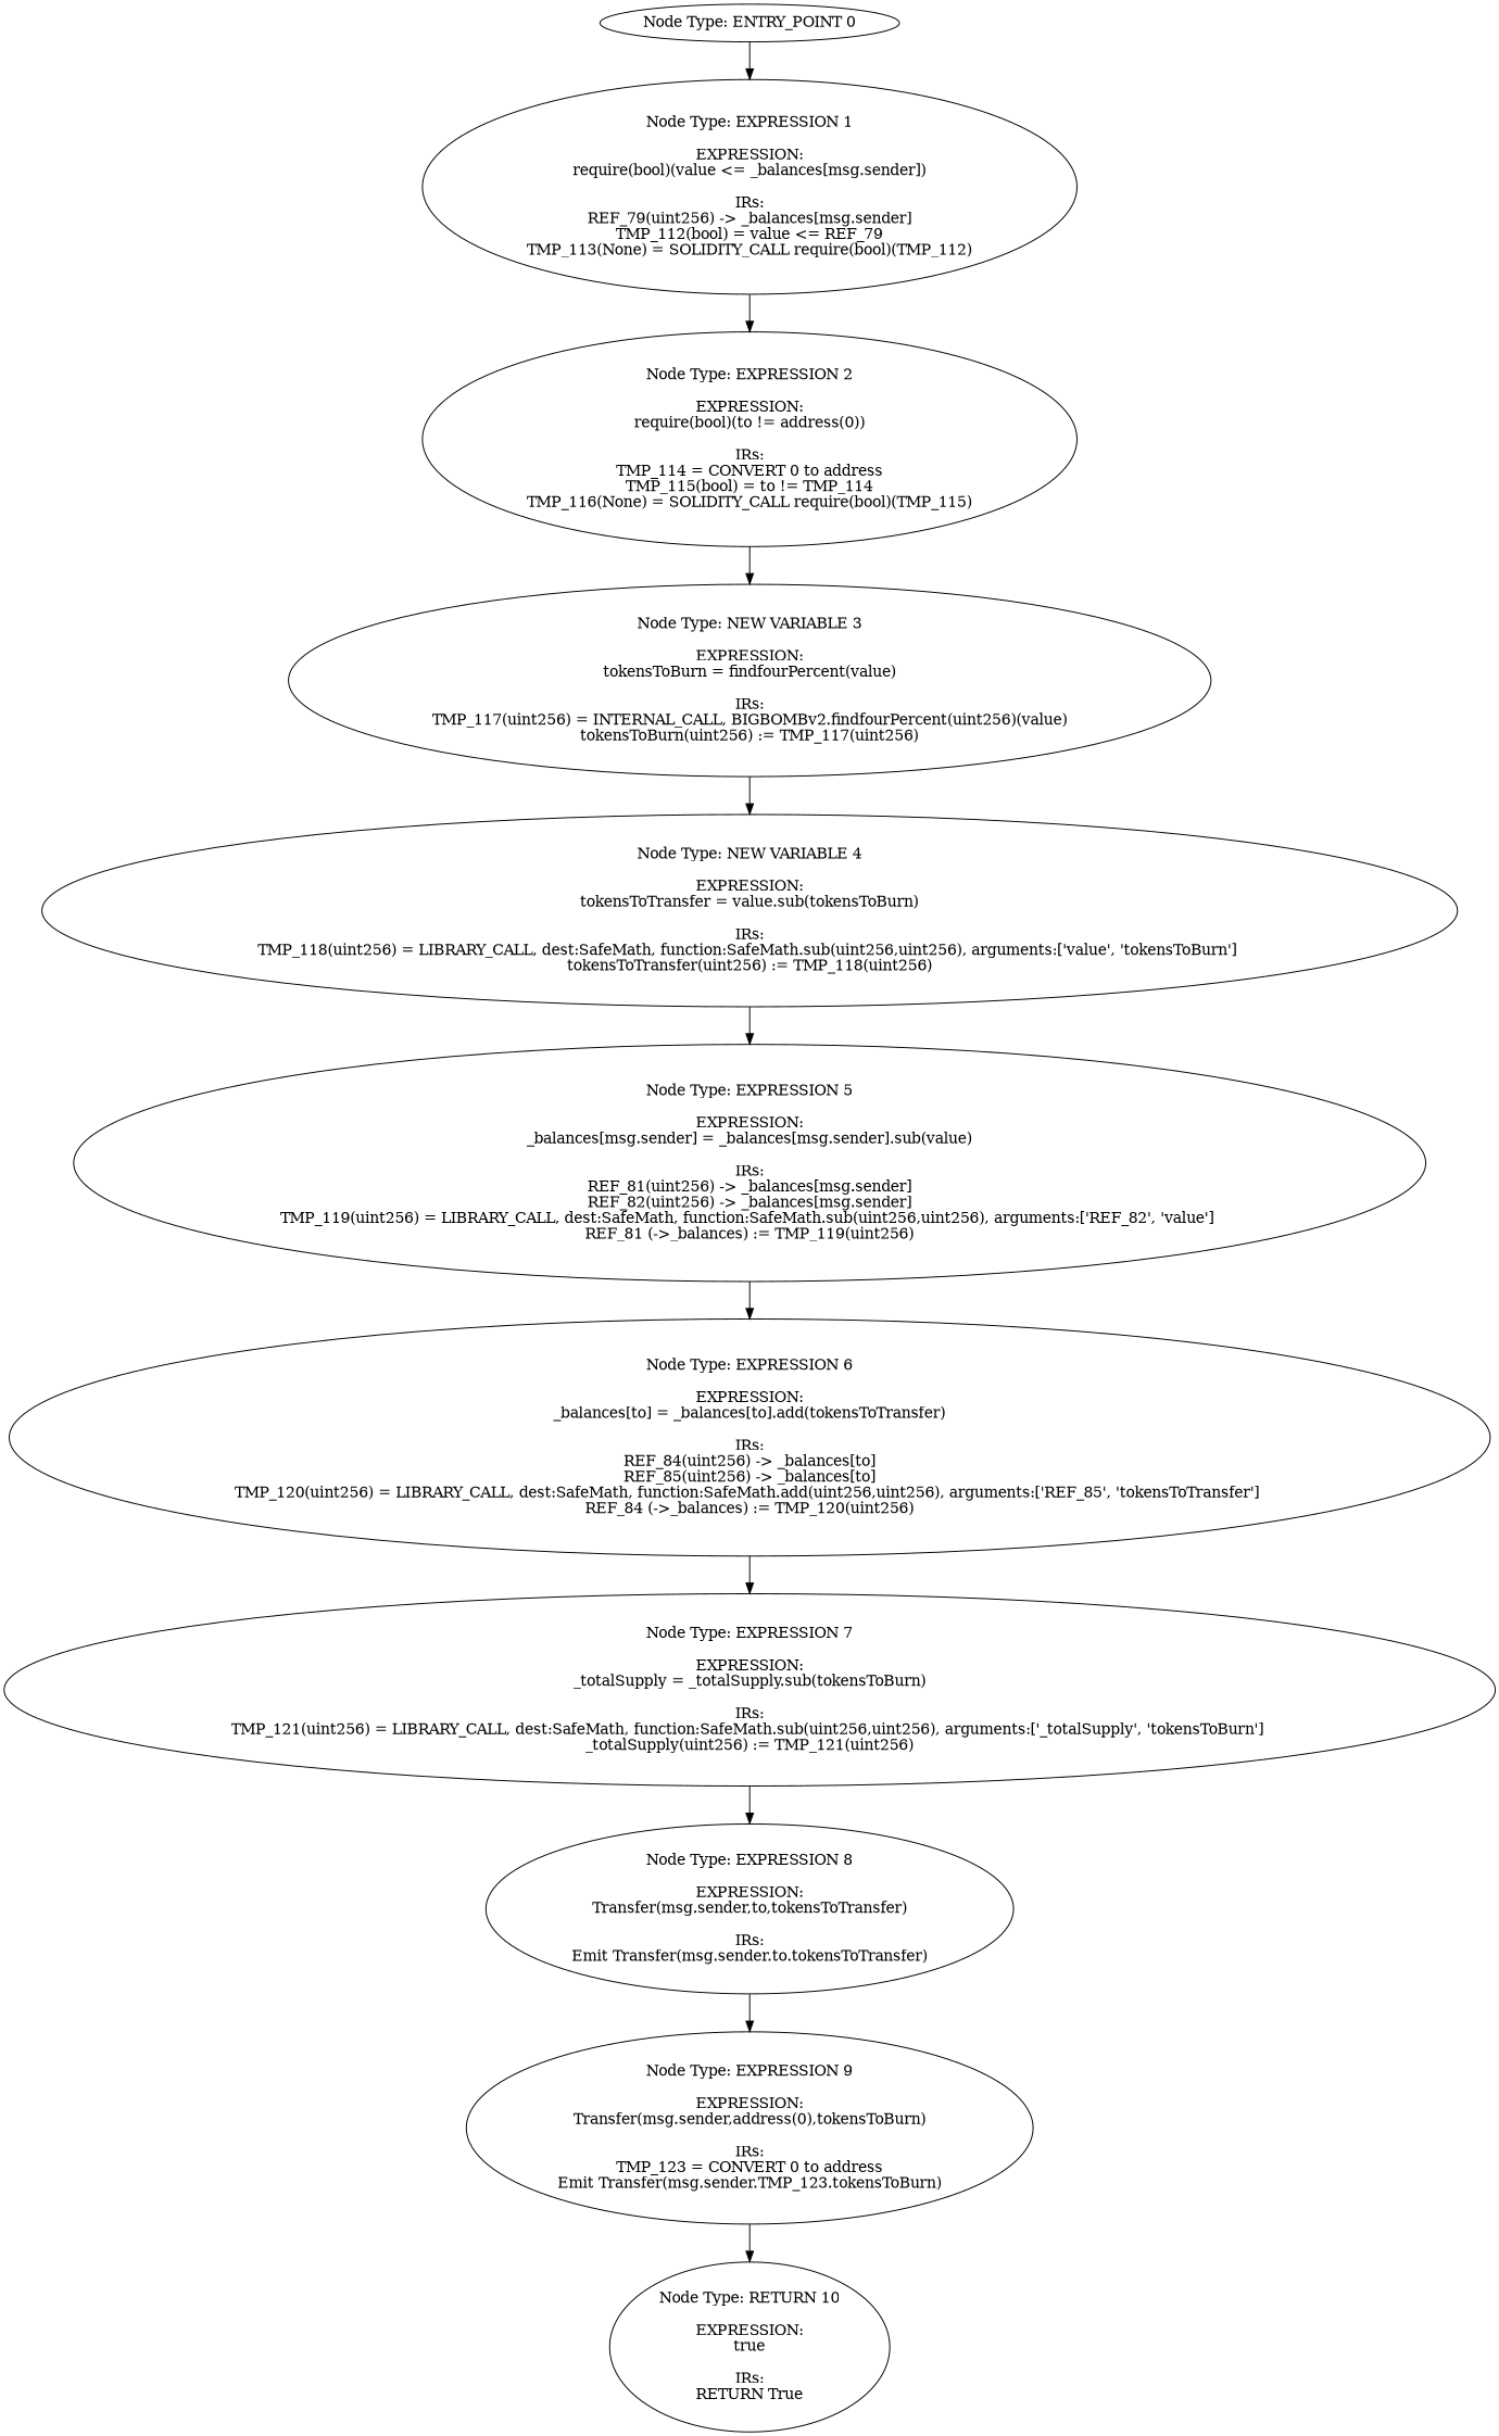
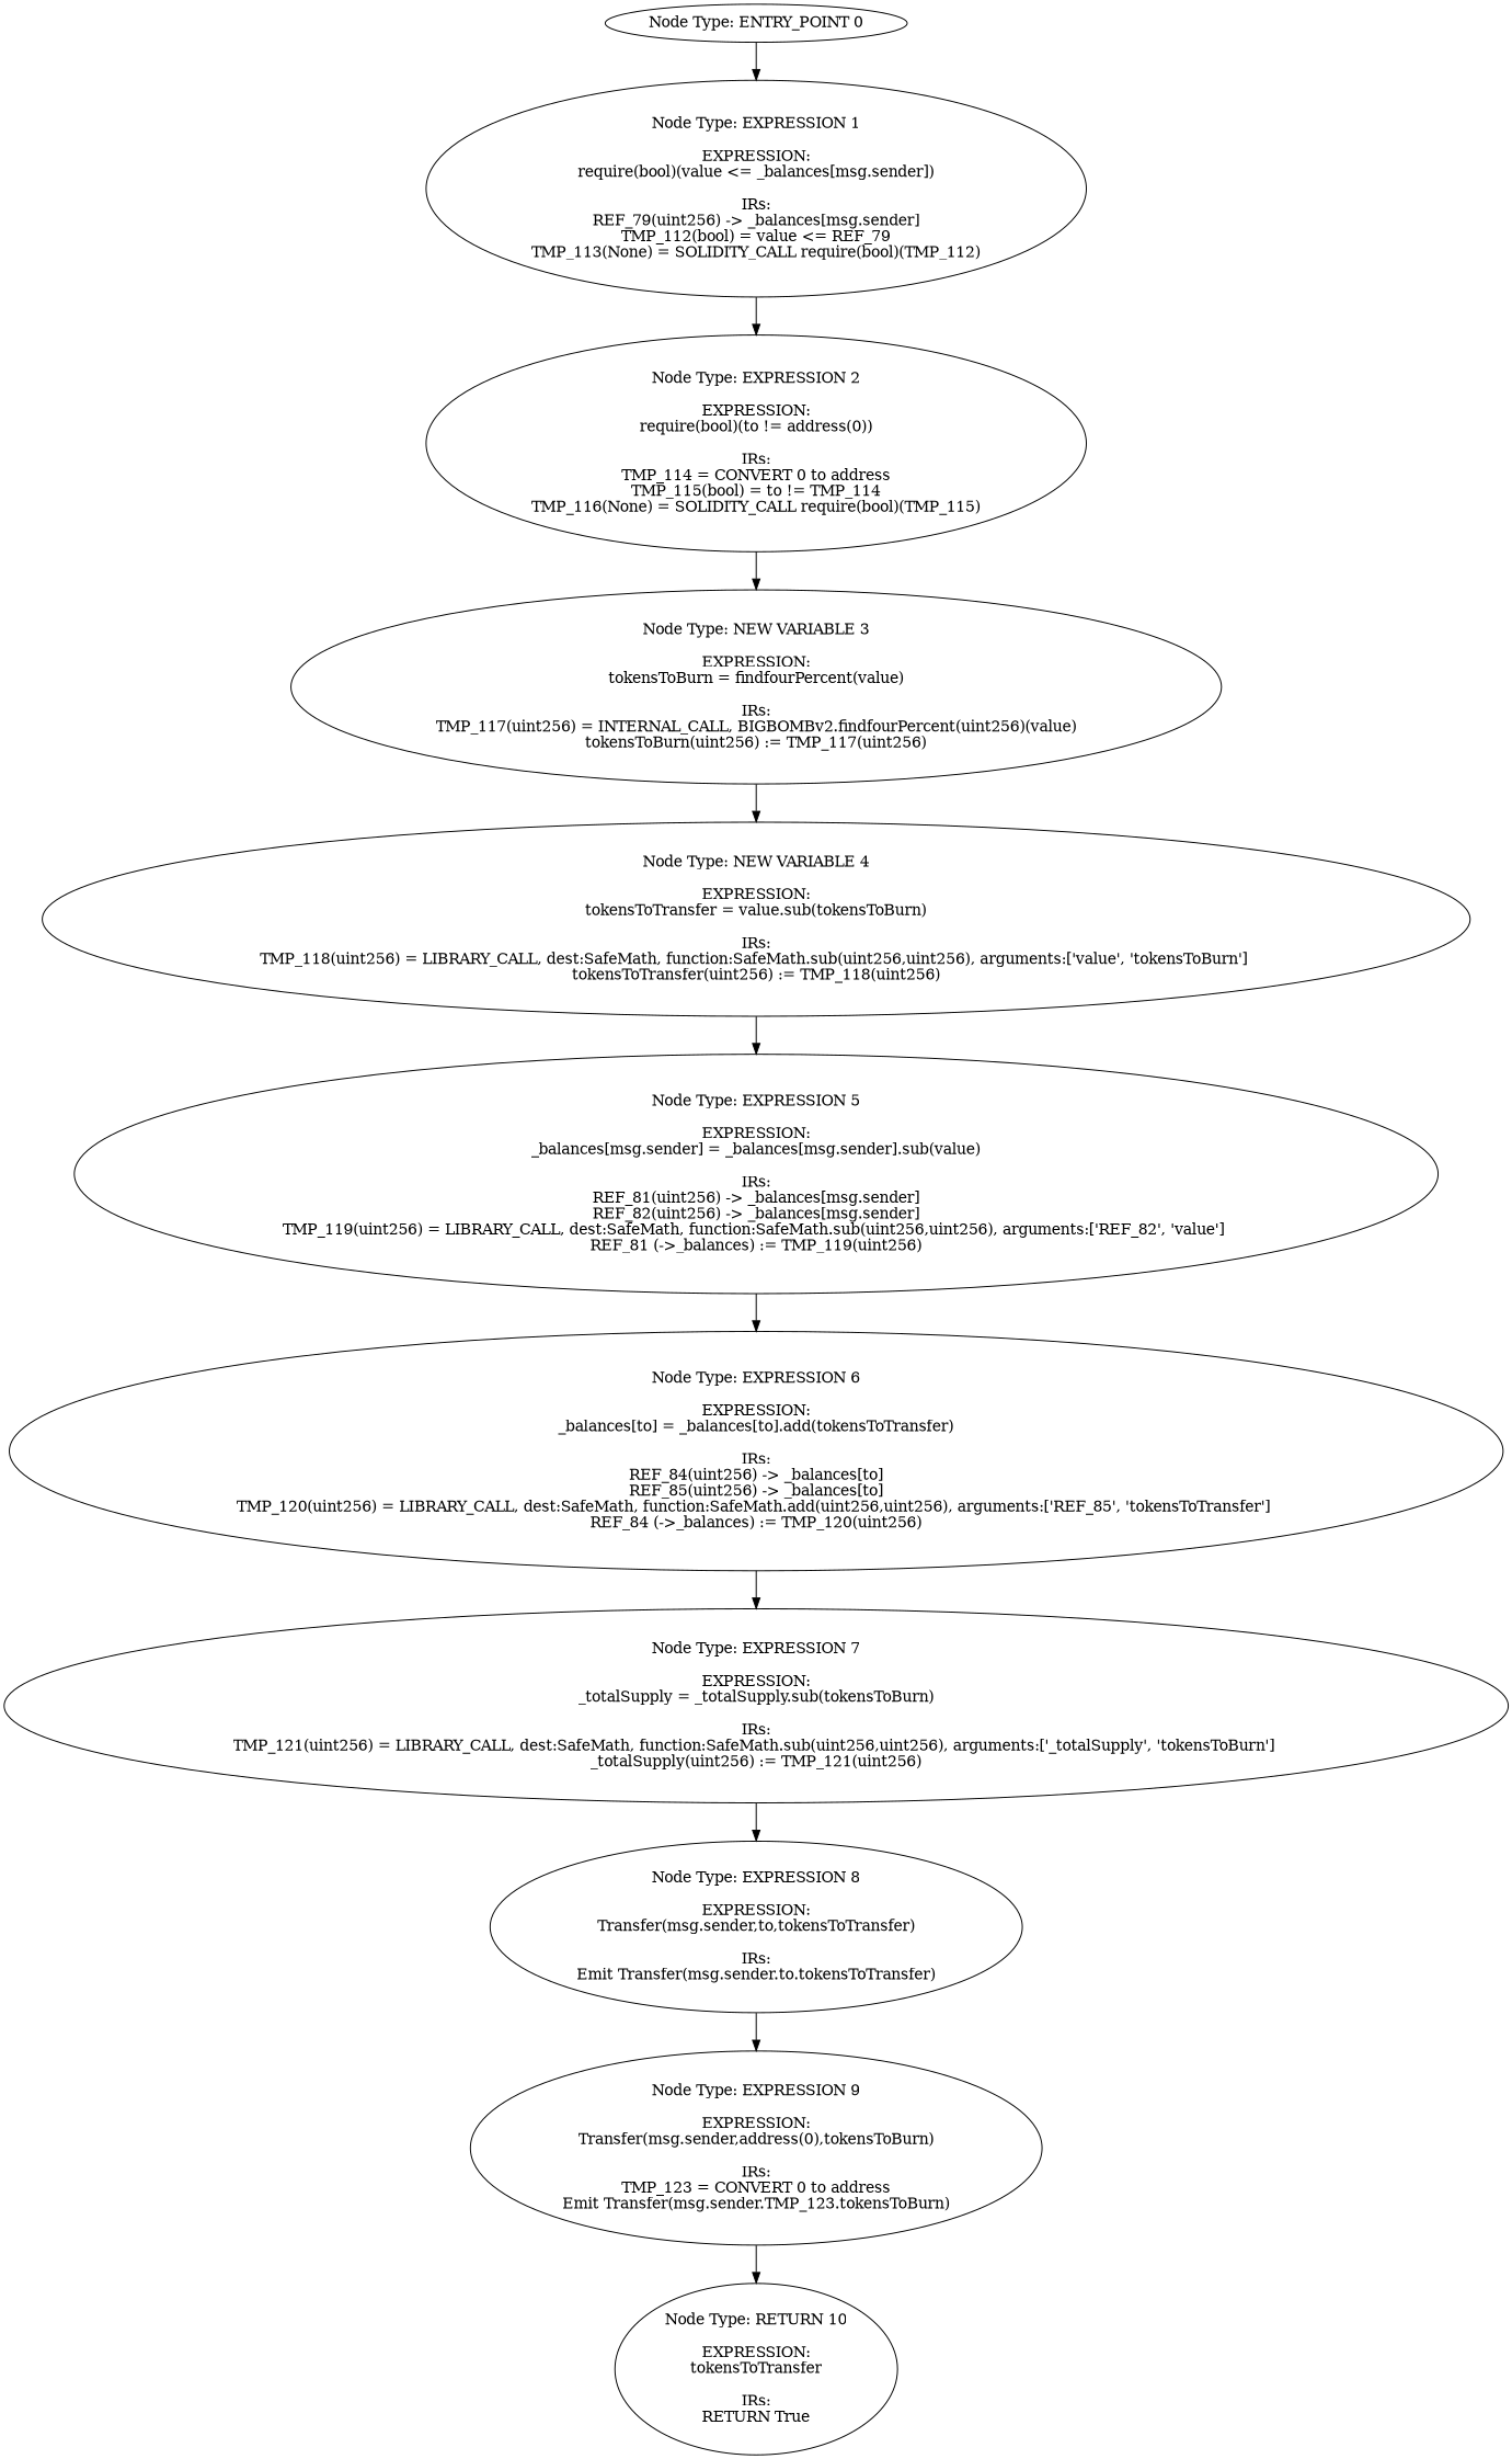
  digraph {
    n1 [label="Node Type: ENTRY_POINT 0\n"]
    n2 [label="Node Type: EXPRESSION 1\n\nEXPRESSION:\nrequire(bool)(value <= _balances[msg.sender])\n\nIRs:\nREF_79(uint256) -> _balances[msg.sender]\nTMP_112(bool) = value <= REF_79\nTMP_113(None) = SOLIDITY_CALL require(bool)(TMP_112)"]
    n3 [label="Node Type: EXPRESSION 2\n\nEXPRESSION:\nrequire(bool)(to != address(0))\n\nIRs:\nTMP_114 = CONVERT 0 to address\nTMP_115(bool) = to != TMP_114\nTMP_116(None) = SOLIDITY_CALL require(bool)(TMP_115)"]
    n4 [label="Node Type: NEW VARIABLE 3\n\nEXPRESSION:\ntokensToBurn = findfourPercent(value)\n\nIRs:\nTMP_117(uint256) = INTERNAL_CALL, BIGBOMBv2.findfourPercent(uint256)(value)\ntokensToBurn(uint256) := TMP_117(uint256)"]
    n5 [label="Node Type: NEW VARIABLE 4\n\nEXPRESSION:\ntokensToTransfer = value.sub(tokensToBurn)\n\nIRs:\nTMP_118(uint256) = LIBRARY_CALL, dest:SafeMath, function:SafeMath.sub(uint256,uint256), arguments:['value', 'tokensToBurn'] \ntokensToTransfer(uint256) := TMP_118(uint256)"]
    n6 [label="Node Type: EXPRESSION 5\n\nEXPRESSION:\n_balances[msg.sender] = _balances[msg.sender].sub(value)\n\nIRs:\nREF_81(uint256) -> _balances[msg.sender]\nREF_82(uint256) -> _balances[msg.sender]\nTMP_119(uint256) = LIBRARY_CALL, dest:SafeMath, function:SafeMath.sub(uint256,uint256), arguments:['REF_82', 'value'] \nREF_81 (->_balances) := TMP_119(uint256)"]
    n7 [label="Node Type: EXPRESSION 6\n\nEXPRESSION:\n_balances[to] = _balances[to].add(tokensToTransfer)\n\nIRs:\nREF_84(uint256) -> _balances[to]\nREF_85(uint256) -> _balances[to]\nTMP_120(uint256) = LIBRARY_CALL, dest:SafeMath, function:SafeMath.add(uint256,uint256), arguments:['REF_85', 'tokensToTransfer'] \nREF_84 (->_balances) := TMP_120(uint256)"]
    n8 [label="Node Type: EXPRESSION 7\n\nEXPRESSION:\n_totalSupply = _totalSupply.sub(tokensToBurn)\n\nIRs:\nTMP_121(uint256) = LIBRARY_CALL, dest:SafeMath, function:SafeMath.sub(uint256,uint256), arguments:['_totalSupply', 'tokensToBurn'] \n_totalSupply(uint256) := TMP_121(uint256)"]
    n9 [label="Node Type: EXPRESSION 8\n\nEXPRESSION:\nTransfer(msg.sender,to,tokensToTransfer)\n\nIRs:\nEmit Transfer(msg.sender.to.tokensToTransfer)"]
    n10 [label="Node Type: EXPRESSION 9\n\nEXPRESSION:\nTransfer(msg.sender,address(0),tokensToBurn)\n\nIRs:\nTMP_123 = CONVERT 0 to address\nEmit Transfer(msg.sender.TMP_123.tokensToBurn)"]
-   n11 [label="Node Type: RETURN 10\n\nEXPRESSION:\ntrue\n\nIRs:\nRETURN True"]
+   n11 [label="Node Type: RETURN 10\n\nEXPRESSION:\ntokensToTransfer\n\nIRs:\nRETURN True"]
    n1 -> n2
    n2 -> n3
    n3 -> n4
    n4 -> n5
    n5 -> n6
    n6 -> n7
    n7 -> n8
    n8 -> n9
    n9 -> n10
    n10 -> n11
  }
